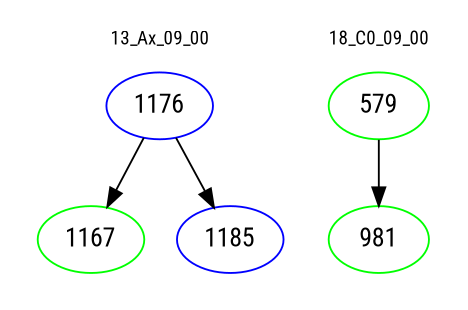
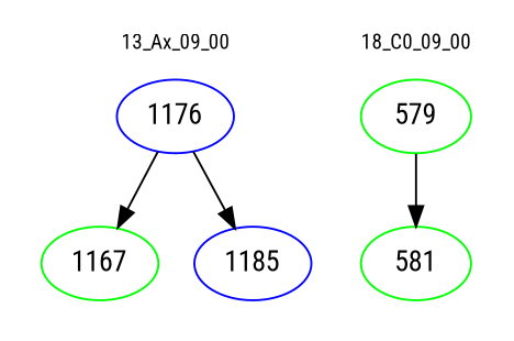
  digraph {
    fontname="Roboto Condensed"
    node [color=green fontname="Roboto Condensed"]
    edge [color=black fontname="Roboto Condensed"]
    n1 [color=blue label=1176]
    n2 [label=1167]
    n3 [color=blue label=1185]
    n4 [label=579]
-   n5 [label=981]
+   n5 [label=581]
    subgraph cluster_1 {
      color=white
      fontsize=10
      label="13_Ax_09_00"
      n1
      n2
      n3
    }
    subgraph cluster_2 {
      color=white
      fontsize=10
      label="18_C0_09_00"
      n4
      n5
    }
    n1 -> n2
    n1 -> n3
    n4 -> n5
  }
